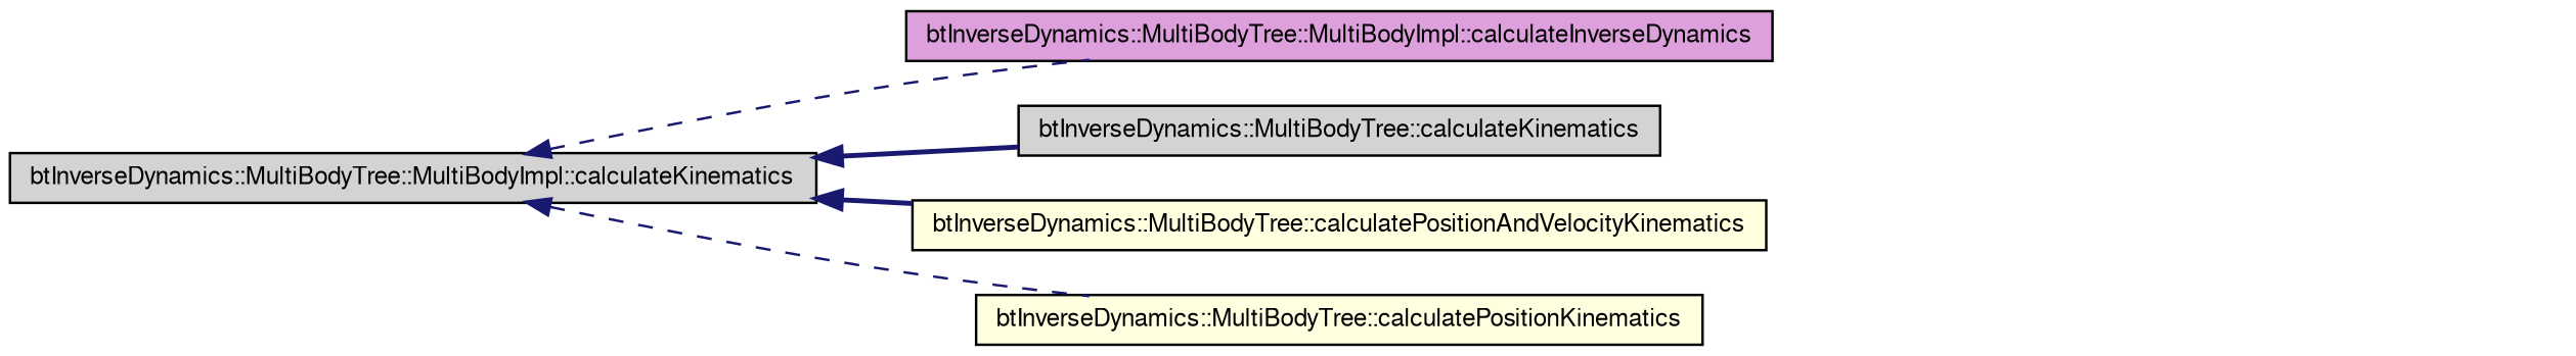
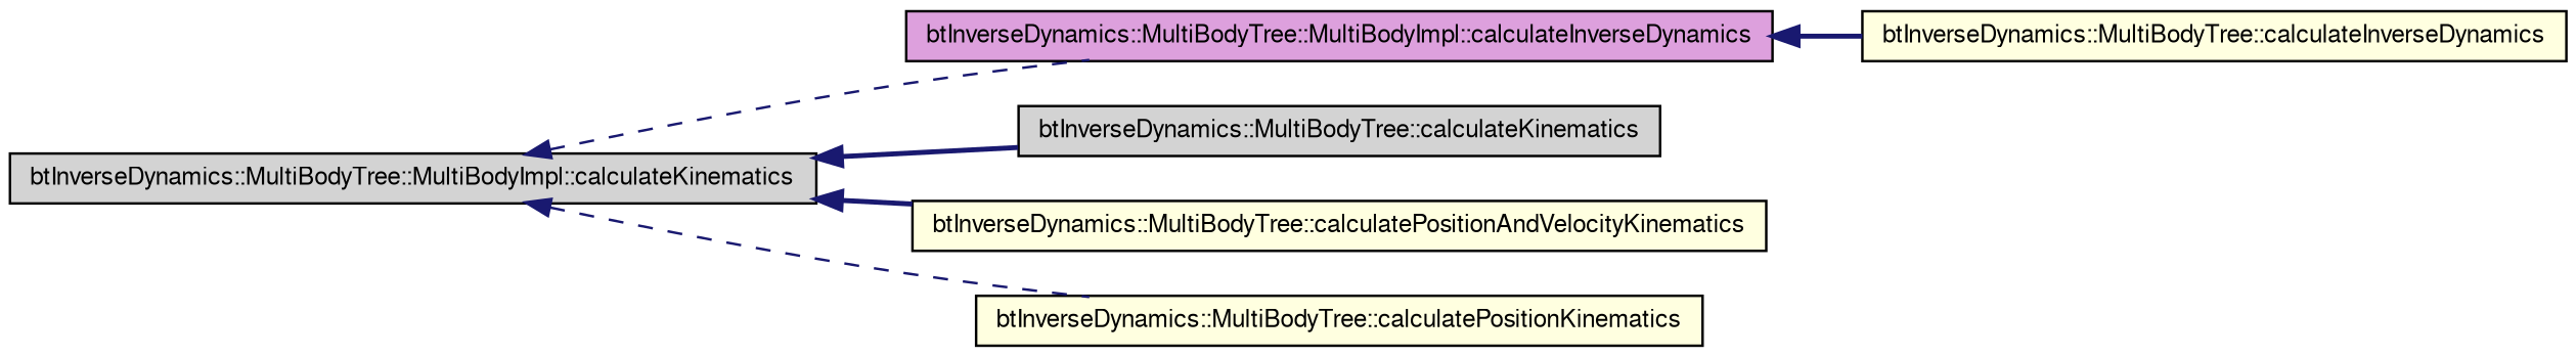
  digraph {
    rankdir=LR
    node [color=black fillcolor=lightyellow fontname=FreeSans fontsize=10 shape=record style=filled]
    edge [color=midnightblue dir=back fontname=FreeSans fontsize=10 labelfontname=FreeSans labelfontsize=10 style=bold]
    n1 [fillcolor=lightgrey fontcolor=black height=0.2 label="btInverseDynamics::MultiBodyTree::MultiBodyImpl::calculateKinematics" width=0.4]
    n2 [height=0.2 label="btInverseDynamics::MultiBodyTree::MultiBodyImpl::calculateInverseDynamics" width=0.4 fillcolor=plum]
    n3 [height=0.2 label="btInverseDynamics::MultiBodyTree::calculateKinematics" width=0.4 fillcolor=lightgrey]
    n4 [height=0.2 label="btInverseDynamics::MultiBodyTree::calculatePositionAndVelocityKinematics" width=0.4]
    n5 [height=0.2 label="btInverseDynamics::MultiBodyTree::calculatePositionKinematics" width=0.4]
+   n6 [height=0.2 label="btInverseDynamics::MultiBodyTree::calculateInverseDynamics" width=0.4]
    n1 -> n2 [style=dashed]
    n1 -> n3
    n1 -> n4
    n1 -> n5 [style=dashed]
+   n2 -> n6
  }
